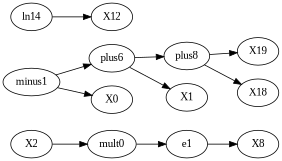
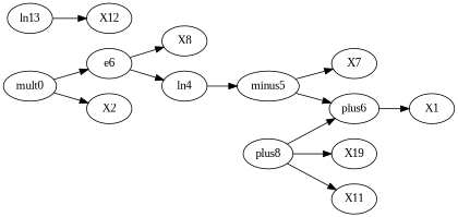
  digraph {
    fontname="Liberation Serif"
    rankdir=LR
    node [fontname="Liberation Serif"]
    edge [fontname="Liberation Serif"]
    mult0
-   e1
+   e1 [label=e6]
    X2
    n4 [label=X8]
-   minus5 [label=minus1]
+   ln4
+   minus5
    n7 [label=plus6]
-   X7 [label=X0]
+   X7
    plus8
    n10 [label=X1]
    n11 [label=X19]
-   X11 [label=X18]
-   ln14
+   X11
+   ln14 [label=ln13]
    X12
    mult0 -> e1
-   X2 -> mult0
+   mult0 -> X2
    e1 -> n4
+   e1 -> ln4
+   ln4 -> minus5
    minus5 -> n7
    minus5 -> X7
-   n7 -> plus8
+   plus8 -> n7
    n7 -> n10
    plus8 -> n11
    plus8 -> X11
    ln14 -> X12
  }
